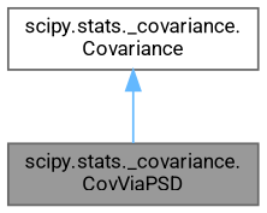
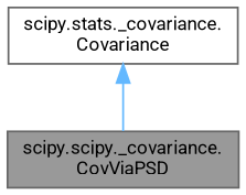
  digraph {
    fontname=Roboto
    node [color=gray40 fontname=Roboto fontsize=10 shape=box style=filled]
-   n1 [fillcolor=grey60 fontcolor=black height=0.2 label="scipy.stats._covariance.\lCovViaPSD" width=0.4]
+   n1 [fillcolor=grey60 fontcolor=black height=0.2 label="scipy.scipy._covariance.\lCovViaPSD" width=0.4]
    n2 [fillcolor=white height=0.2 label="scipy.stats._covariance.\lCovariance" width=0.4]
    n2 -> n1 [color=steelblue1 dir=back fontname=Roboto fontsize=10 labelfontname=Helvetica labelfontsize=10 style=solid]
  }
